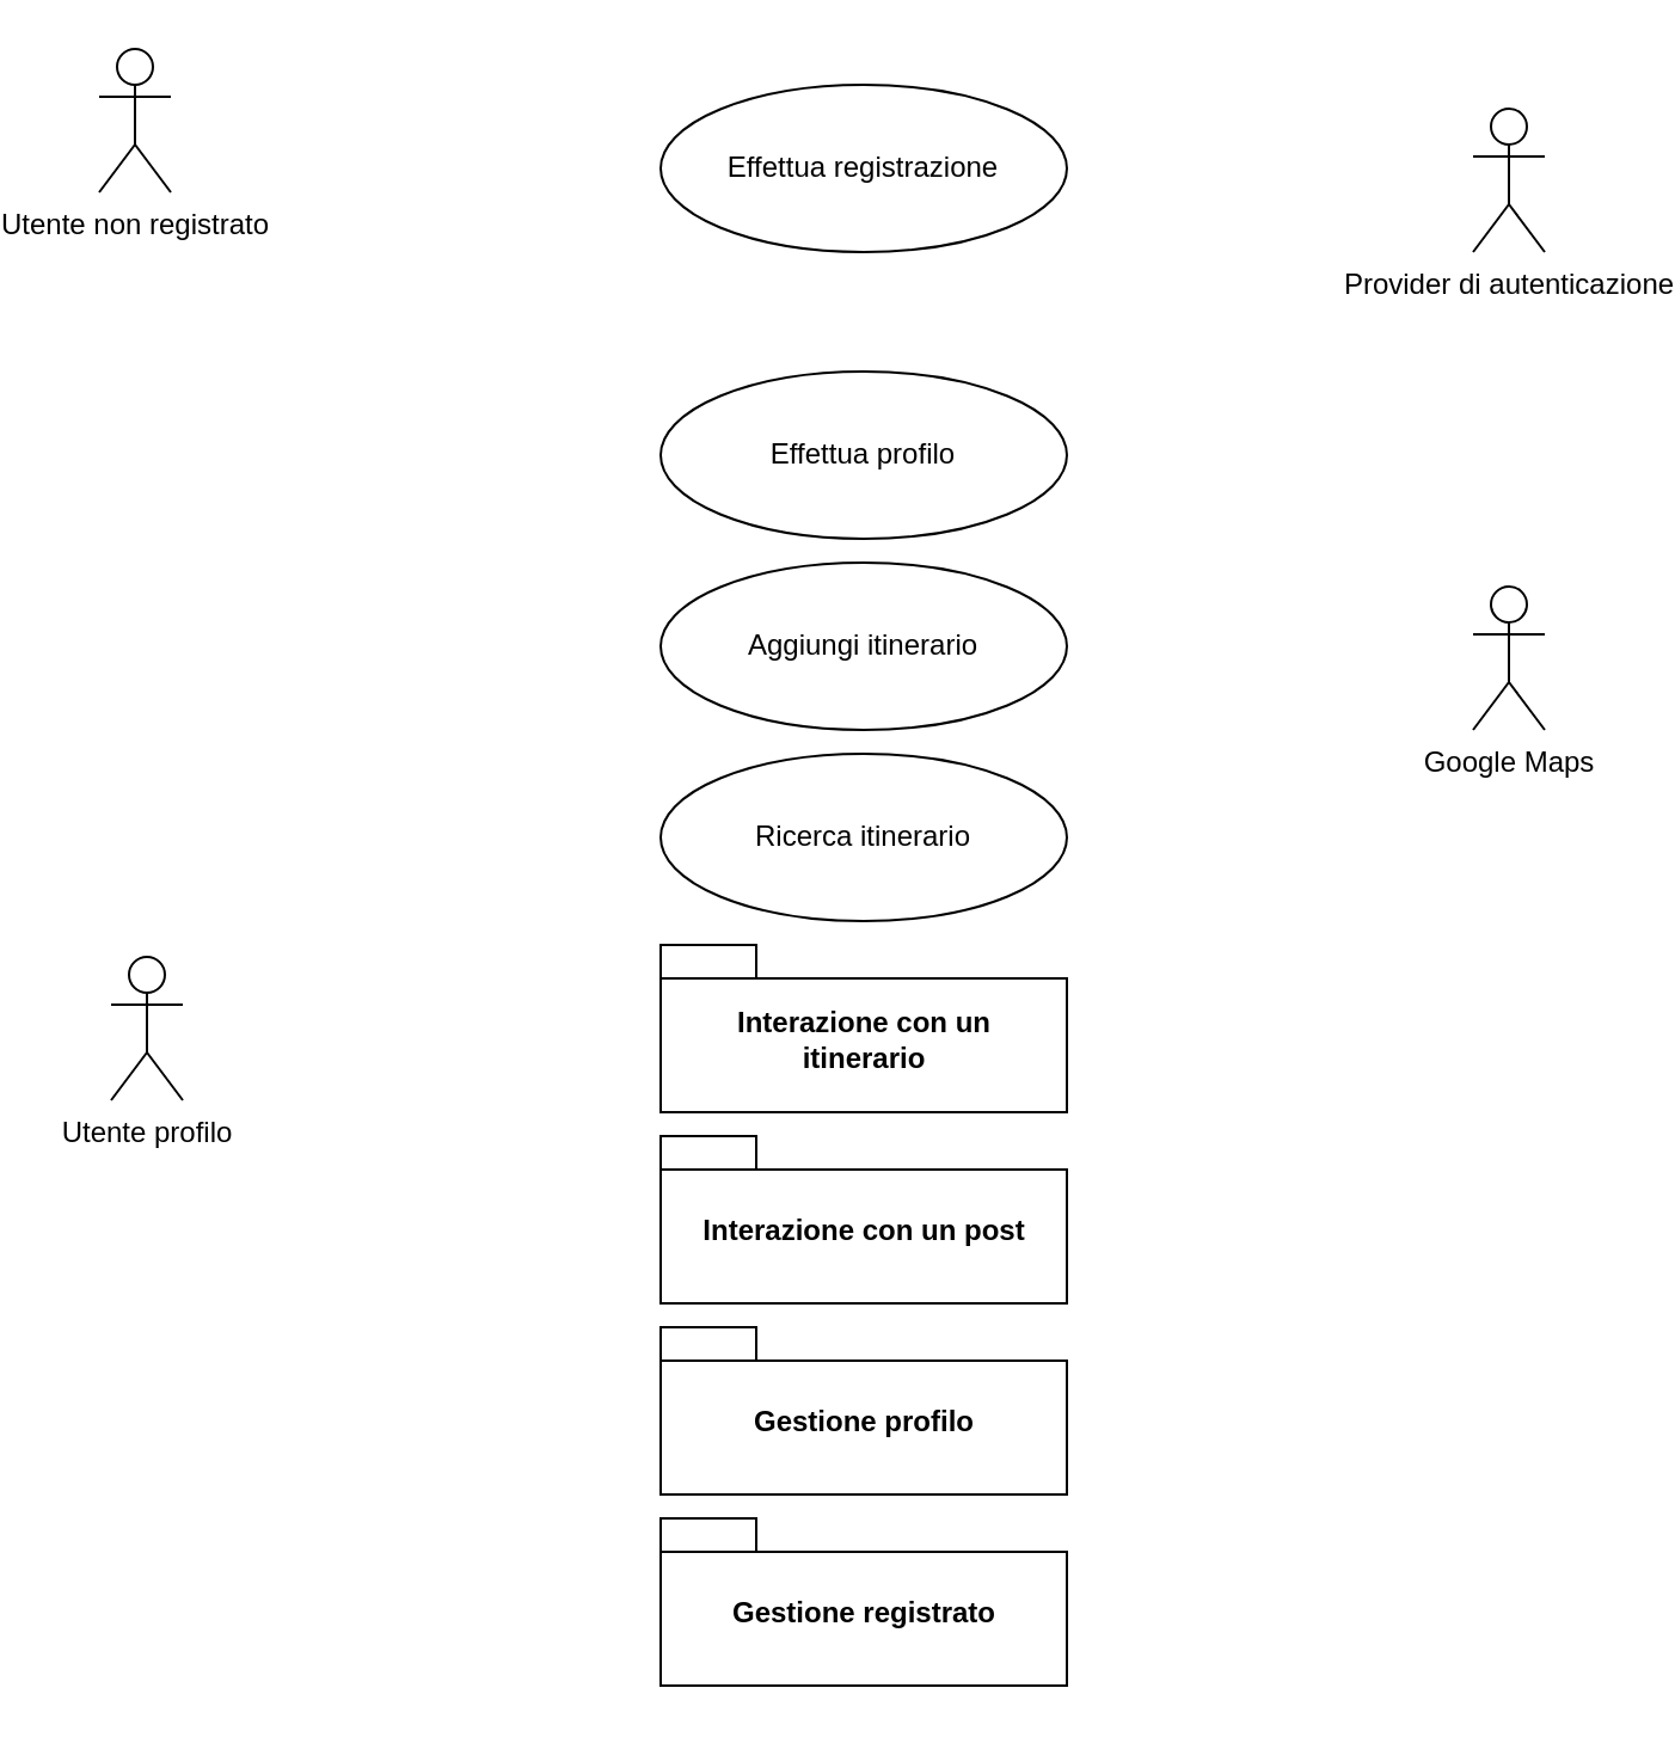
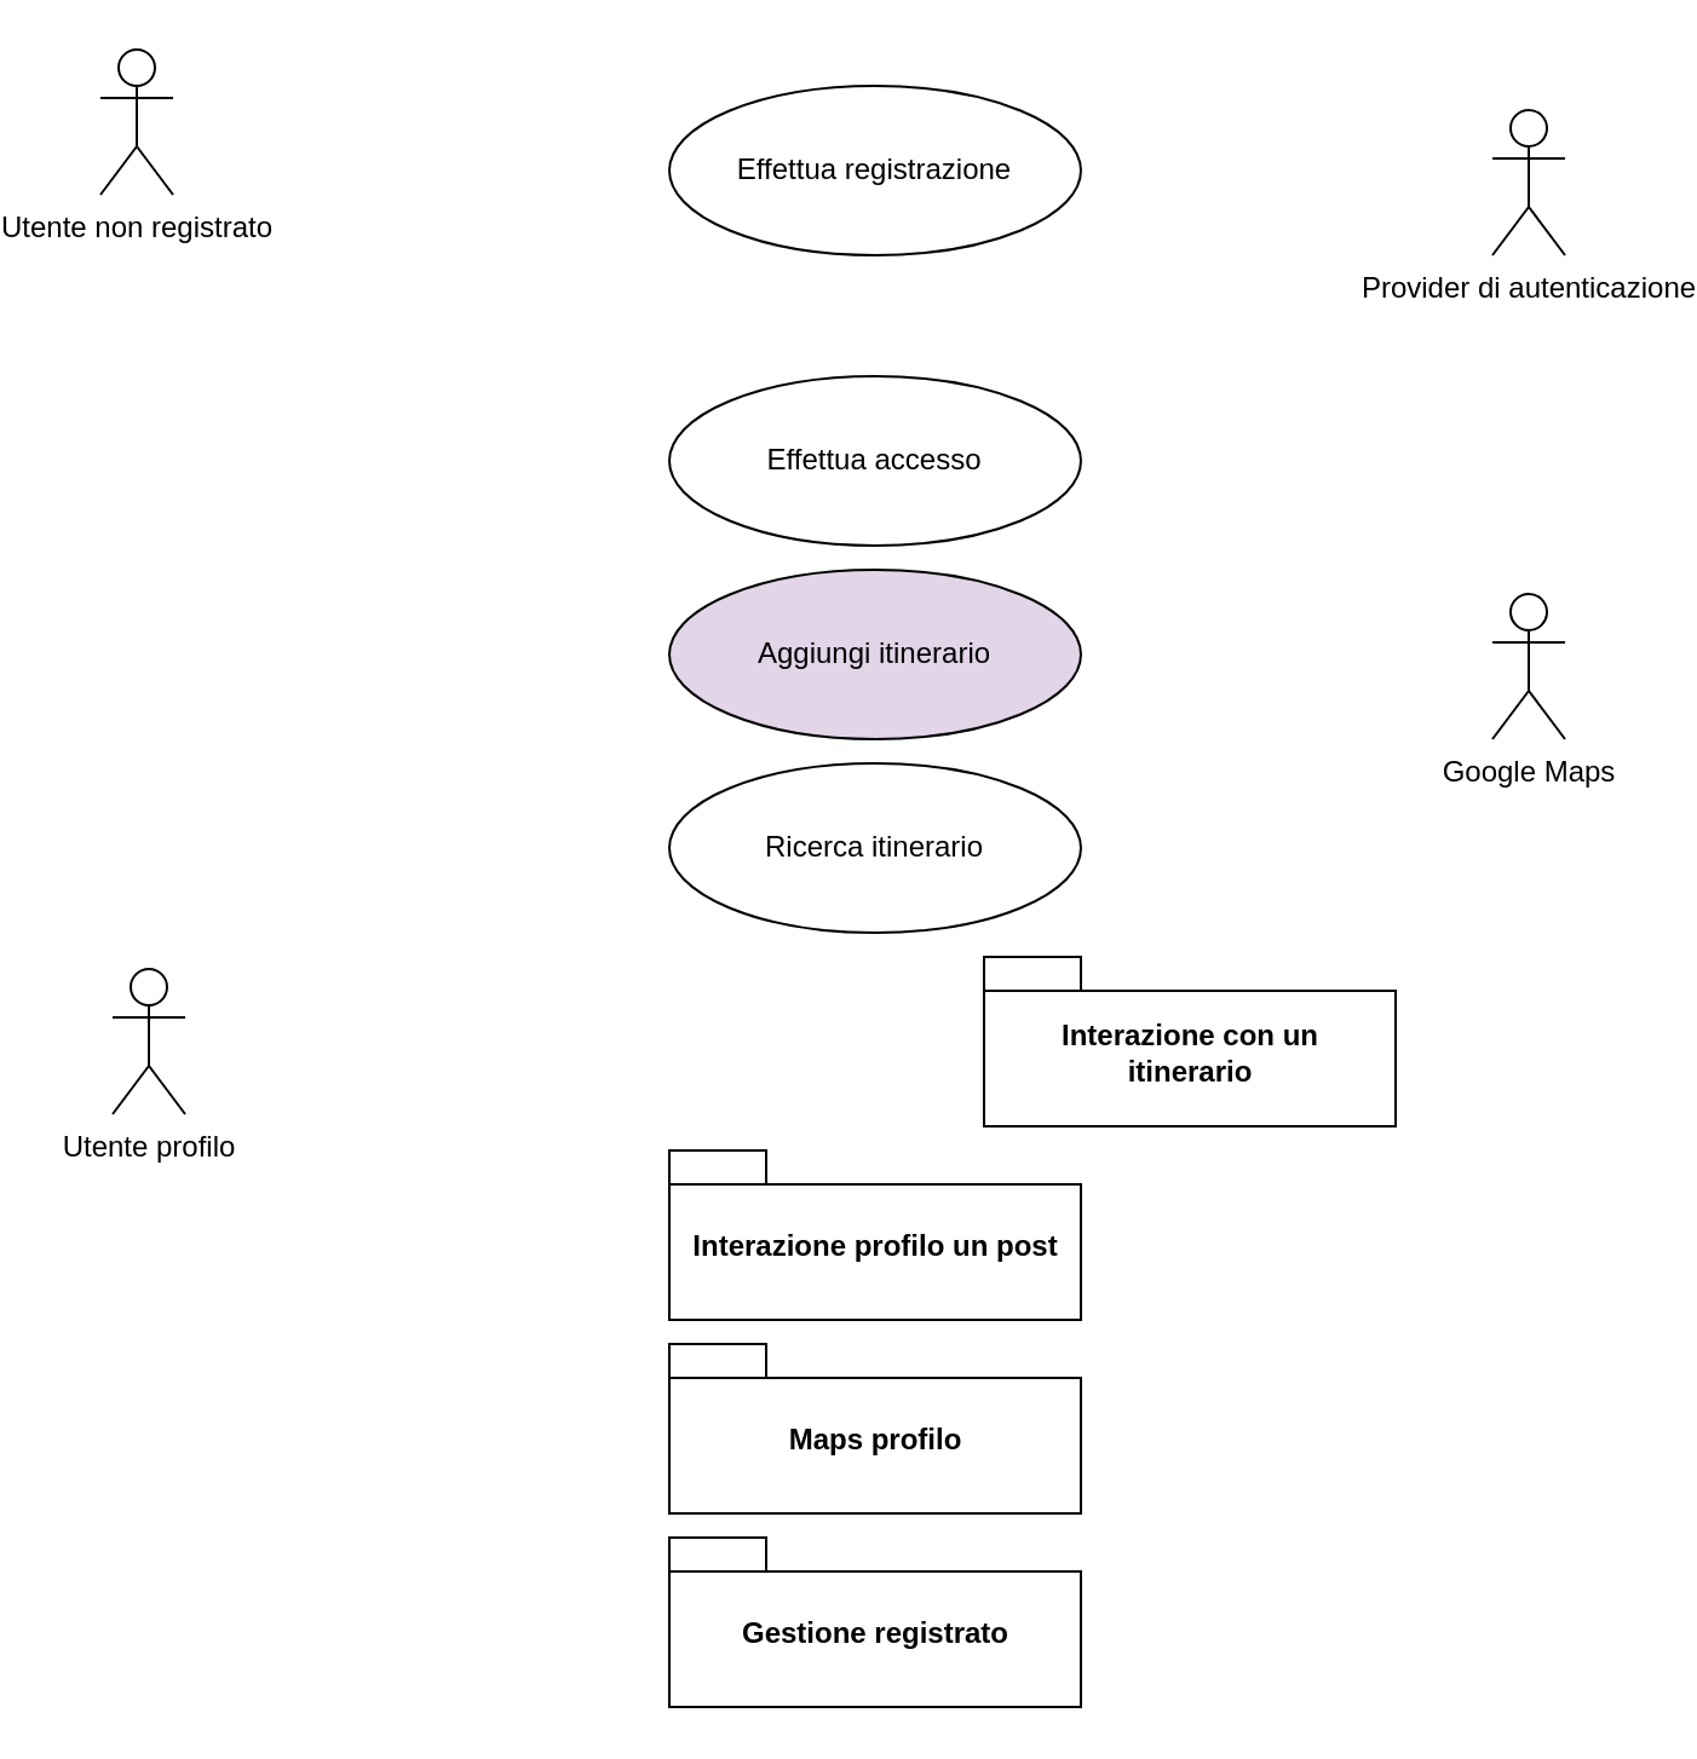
  <mxCell id="0" />
  <mxCell id="1" parent="0" />
  <mxCell id="2" value="Utente non registrato" style="shape=umlActor;verticalLabelPosition=bottom;verticalAlign=top;html=1;" parent="1" vertex="1"><mxGeometry x="20" y="20" width="30" height="60" as="geometry" /></mxCell>
  <mxCell id="3" value="Utente profilo" style="shape=umlActor;verticalLabelPosition=bottom;verticalAlign=top;html=1;" parent="1" vertex="1"><mxGeometry x="25" y="400" width="30" height="60" as="geometry" /></mxCell>
  <mxCell id="4" value="Effettua registrazione&lt;span style=&quot;color: rgba(0 , 0 , 0 , 0) ; font-family: monospace ; font-size: 0px&quot;&gt;%3CmxGraphModel%3E%3Croot%3E%3CmxCell%20id%3D%220%22%2F%3E%3CmxCell%20id%3D%221%22%20parent%3D%220%22%2F%3E%3CmxCell%20id%3D%222%22%20value%3D%22Utente%20non%20registrato%22%20style%3D%22shape%3DumlActor%3BverticalLabelPosition%3Dbottom%3BverticalAlign%3Dtop%3Bhtml%3D1%3B%22%20vertex%3D%221%22%20parent%3D%221%22%3E%3CmxGeometry%20x%3D%2260%22%20y%3D%22260%22%20width%3D%2230%22%20height%3D%2260%22%20as%3D%22geometry%22%2F%3E%3C%2FmxCell%3E%3C%2Froot%3E%3C%2FmxGraphModel%3E&lt;/span&gt;" style="ellipse;whiteSpace=wrap;html=1;" parent="1" vertex="1"><mxGeometry x="255" y="35" width="170" height="70" as="geometry" /></mxCell>
- <mxCell id="5" value="Effettua profilo" style="ellipse;whiteSpace=wrap;html=1;" parent="1" vertex="1"><mxGeometry x="255" y="155" width="170" height="70" as="geometry" /></mxCell>
+ <mxCell id="5" value="Effettua accesso" style="ellipse;whiteSpace=wrap;html=1;" parent="1" vertex="1"><mxGeometry x="255" y="155" width="170" height="70" as="geometry" /></mxCell>
  <mxCell id="6" value="Provider di autenticazione" style="shape=umlActor;verticalLabelPosition=bottom;verticalAlign=top;html=1;" parent="1" vertex="1"><mxGeometry x="595" y="45" width="30" height="60" as="geometry" /></mxCell>
  <mxCell id="7" value="Google Maps" style="shape=umlActor;verticalLabelPosition=bottom;verticalAlign=top;html=1;" parent="1" vertex="1"><mxGeometry x="595" y="245" width="30" height="60" as="geometry" /></mxCell>
- <mxCell id="8" value="Interazione con un post" style="shape=folder;fontStyle=1;spacingTop=10;tabWidth=40;tabHeight=14;tabPosition=left;html=1;" parent="1" vertex="1"><mxGeometry x="255" y="475" width="170" height="70" as="geometry" /></mxCell>
+ <mxCell id="8" value="Interazione profilo un post" style="shape=folder;fontStyle=1;spacingTop=10;tabWidth=40;tabHeight=14;tabPosition=left;html=1;" parent="1" vertex="1"><mxGeometry x="255" y="475" width="170" height="70" as="geometry" /></mxCell>
  <mxCell id="9" value="Gestione registrato" style="shape=folder;fontStyle=1;spacingTop=10;tabWidth=40;tabHeight=14;tabPosition=left;html=1;" parent="1" vertex="1"><mxGeometry x="255" y="635" width="170" height="70" as="geometry" /></mxCell>
  <mxCell id="10" value="Ricerca itinerario" style="ellipse;whiteSpace=wrap;html=1;" parent="1" vertex="1"><mxGeometry x="255" y="315" width="170" height="70" as="geometry" /></mxCell>
- <mxCell id="11" value="Interazione con un&lt;br&gt;itinerario" style="shape=folder;fontStyle=1;spacingTop=10;tabWidth=40;tabHeight=14;tabPosition=left;html=1;" parent="1" vertex="1"><mxGeometry x="255" y="395" width="170" height="70" as="geometry" /></mxCell>
- <mxCell id="12" value="Gestione profilo" style="shape=folder;fontStyle=1;spacingTop=10;tabWidth=40;tabHeight=14;tabPosition=left;html=1;" parent="1" vertex="1"><mxGeometry x="255" y="555" width="170" height="70" as="geometry" /></mxCell>
- <mxCell id="13" value="Aggiungi itinerario" style="ellipse;whiteSpace=wrap;html=1;" parent="1" vertex="1"><mxGeometry x="255" y="235" width="170" height="70" as="geometry" /></mxCell>
+ <mxCell id="11" value="Interazione con un&lt;br&gt;itinerario" style="shape=folder;fontStyle=1;spacingTop=10;tabWidth=40;tabHeight=14;tabPosition=left;html=1;" parent="1" vertex="1"><mxGeometry x="385" y="395" width="170" height="70" as="geometry" /></mxCell>
+ <mxCell id="12" value="Maps profilo" style="shape=folder;fontStyle=1;spacingTop=10;tabWidth=40;tabHeight=14;tabPosition=left;html=1;" parent="1" vertex="1"><mxGeometry x="255" y="555" width="170" height="70" as="geometry" /></mxCell>
+ <mxCell id="13" value="Aggiungi itinerario" style="ellipse;whiteSpace=wrap;html=1;fillColor=#e1d5e7;" parent="1" vertex="1"><mxGeometry x="255" y="235" width="170" height="70" as="geometry" /></mxCell>
